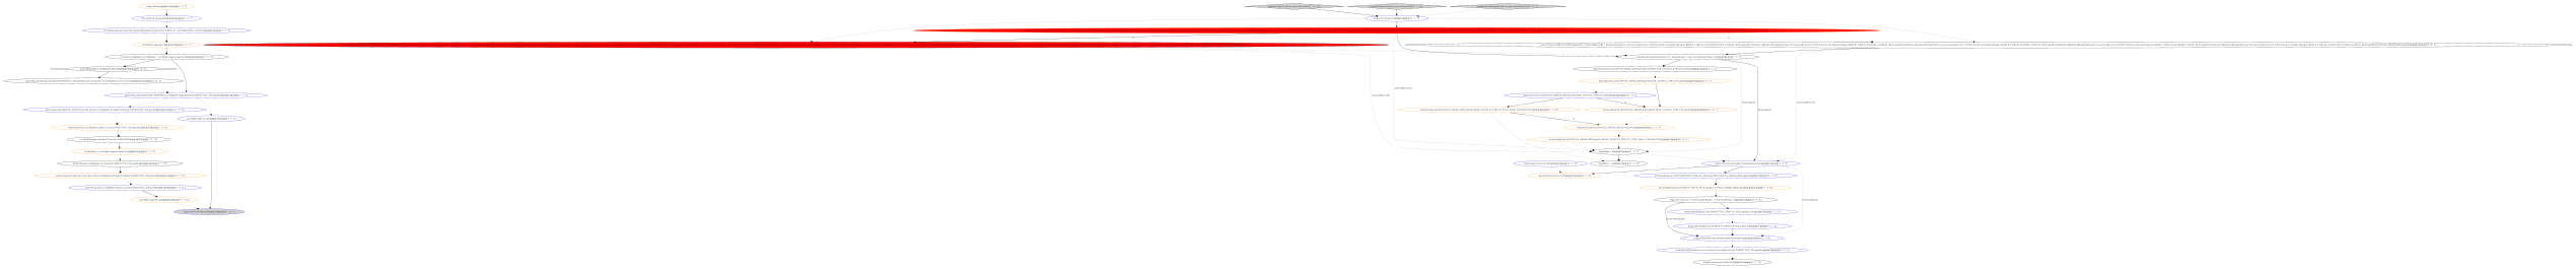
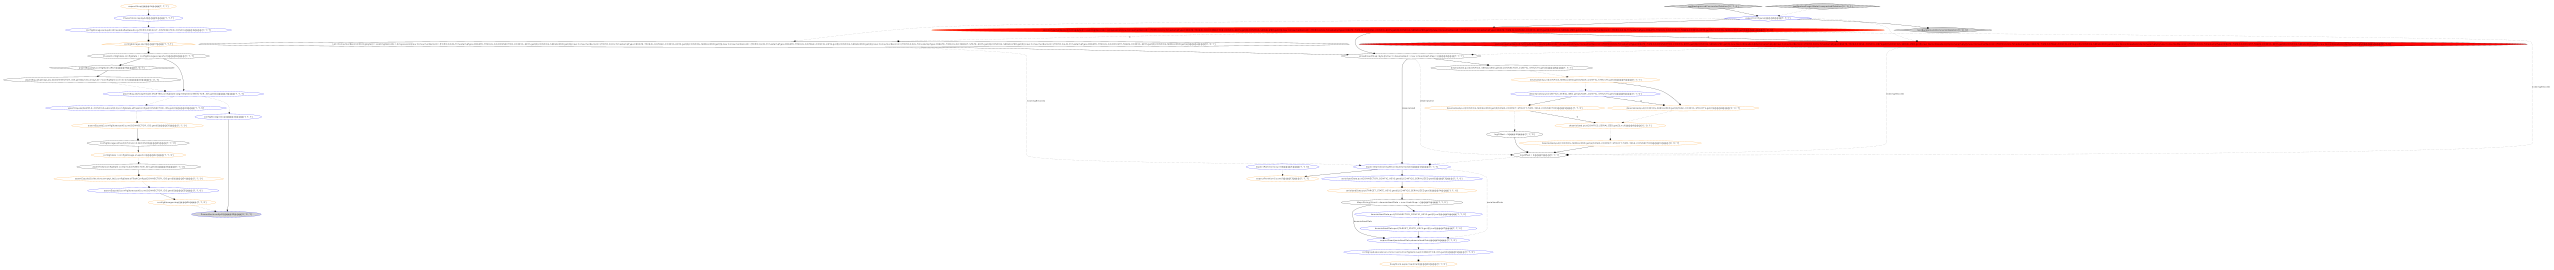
  digraph {
    fontname=Montserrat
    node [color=blue fillcolor=white fontname=Montserrat shape=ellipse style=filled]
    edge [arrowhead=normal fontname=Montserrat style=solid]
    n1 [label="assertEquals(SAMPLE_CONFIGS.subList(0,2),configState.allTaskConfigs(CONNECTOR_IDS.get(0)))@@@29@@@['1', '1', '0']"]
    n2 [color=darkorange label="assertEquals(2,configState.taskCount(CONNECTOR_IDS.get(0)))@@@30@@@['1', '1', '0']"]
    n3 [color=black label="configStorage.refresh(0,TimeUnit.SECONDS)@@@31@@@['1', '1', '0']"]
-   n4 [label="expectConfigure()@@@3@@@['1', '1', '1']"]
+   n4 [label="expectConfigure()@@@3@@@['1', '1', '1']" shape=diamond]
    n5 [color=darkorange fillcolor=red label="List<ConsumerRecord<String,byte((>> existingRecords = Arrays.asList(new ConsumerRecord<>(TOPIC,0,0,0L,TimestampType.CREATE_TIME,0L,0,0,CONNECTOR_CONFIG_KEYS.get(0),CONFIGS_SERIALIZED.get(0)),new ConsumerRecord<>(TOPIC,0,1,0L,TimestampType.CREATE_TIME,0L,0,0,TASK_CONFIG_KEYS.get(0),CONFIGS_SERIALIZED.get(1)),new ConsumerRecord<>(TOPIC,0,2,0L,TimestampType.CREATE_TIME,0L,0,0,TASK_CONFIG_KEYS.get(1),CONFIGS_SERIALIZED.get(2)),new ConsumerRecord<>(TOPIC,0,3,0L,TimestampType.CREATE_TIME,0L,0,0,COMMIT_TASKS_CONFIG_KEYS.get(0),CONFIGS_SERIALIZED.get(3)))@@@4@@@['1', '0', '0']"]
    n6 [color=black fillcolor=red label="List<ConsumerRecord<String,byte((>> existingRecords = Arrays.asList(new ConsumerRecord<>(TOPIC,0,0,0L,TimestampType.CREATE_TIME,0,0,CONNECTOR_CONFIG_KEYS.get(0),CONFIGS_SERIALIZED.get(0),new RecordHeaders(),Optional.empty()),new ConsumerRecord<>(TOPIC,0,1,0L,TimestampType.CREATE_TIME,0,0,TASK_CONFIG_KEYS.get(0),CONFIGS_SERIALIZED.get(1),new RecordHeaders(),Optional.empty()),new ConsumerRecord<>(TOPIC,0,2,0L,TimestampType.CREATE_TIME,0,0,TASK_CONFIG_KEYS.get(1),CONFIGS_SERIALIZED.get(2),new RecordHeaders(),Optional.empty()),new ConsumerRecord<>(TOPIC,0,3,0L,TimestampType.CREATE_TIME,0,0,COMMIT_TASKS_CONFIG_KEYS.get(0),CONFIGS_SERIALIZED.get(3),new RecordHeaders(),Optional.empty()))@@@4@@@['0', '1', '0']"]
    n7 [color=black label="List<ConsumerRecord<String,byte((>> existingRecords = Arrays.asList(new ConsumerRecord<>(TOPIC,0,0,0L,TimestampType.CREATE_TIME,0L,0,0,CONNECTOR_CONFIG_KEYS.get(0),CONFIGS_SERIALIZED.get(0)),new ConsumerRecord<>(TOPIC,0,1,0L,TimestampType.CREATE_TIME,0L,0,0,TASK_CONFIG_KEYS.get(0),CONFIGS_SERIALIZED.get(1)),new ConsumerRecord<>(TOPIC,0,2,0L,TimestampType.CREATE_TIME,0L,0,0,TASK_CONFIG_KEYS.get(1),CONFIGS_SERIALIZED.get(2)),new ConsumerRecord<>(TOPIC,0,3,0L,TimestampType.CREATE_TIME,0L,0,0,TARGET_STATE_KEYS.get(0),CONFIGS_SERIALIZED.get(3)),new ConsumerRecord<>(TOPIC,0,4,0L,TimestampType.CREATE_TIME,0L,0,0,COMMIT_TASKS_CONFIG_KEYS.get(0),CONFIGS_SERIALIZED.get(4)))@@@4@@@['0', '0', '1']"]
    n8 [color=black label="logOffset = 5@@@11@@@['1', '1', '1']"]
    n9 [color=black label="LinkedHashMap<byte((,Struct> deserialized = new LinkedHashMap<>()@@@5@@@['1', '1', '1']"]
    n10 [label="expectStart(existingRecords,deserialized)@@@12@@@['1', '1', '1']"]
    n11 [label="serializedData.put(CONNECTOR_CONFIG_KEYS.get(0),CONFIGS_SERIALIZED.get(0))@@@13@@@['1', '1', '0']"]
    n12 [color=darkorange label="serializedData.put(TARGET_STATE_KEYS.get(0),CONFIGS_SERIALIZED.get(1))@@@14@@@['1', '1', '0']"]
    n13 [color=black label="Map<String,Struct> deserializedData = new HashMap<>()@@@15@@@['1', '1', '0']"]
    n14 [label="deserializedData.put(CONNECTOR_CONFIG_KEYS.get(0),null)@@@16@@@['1', '1', '0']"]
    n15 [label="expectRead(serializedData,deserializedData)@@@18@@@['1', '1', '0']"]
    n16 [label="deserializedData.put(TARGET_STATE_KEYS.get(0),null)@@@17@@@['1', '1', '0']"]
    n17 [label="configUpdateListener.onConnectorConfigRemove(CONNECTOR_IDS.get(0))@@@19@@@['1', '1', '0']"]
    n18 [color=black label="assertEquals(5,configState.offset())@@@19@@@['0', '0', '1']" shape=diamond]
    n19 [color=black label="assertEquals(Arrays.asList(CONNECTOR_IDS.get(0)),new ArrayList<>(configState.connectors()))@@@20@@@['0', '0', '1']"]
    n20 [label="assertEquals(TargetState.STARTED,configState.targetState(CONNECTOR_IDS.get(0)))@@@21@@@['1', '1', '1']"]
    n21 [fillcolor=lightgray label="PowerMock.verifyAll()@@@23@@@['0', '0', '1']"]
    n22 [color=darkorange label="assertEquals(Collections.emptyList(),configState.allTaskConfigs(CONNECTOR_IDS.get(0)))@@@34@@@['1', '1', '0']"]
    n23 [label="assertEquals(0,configState.taskCount(CONNECTOR_IDS.get(0)))@@@35@@@['1', '1', '0']"]
    n24 [color=darkorange label="configStorage.stop()@@@36@@@['1', '1', '0']"]
    n25 [color=darkorange label="configState = configStorage.snapshot()@@@32@@@['1', '1', '0']"]
    n26 [color=black label="assertFalse(configState.contains(CONNECTOR_IDS.get(0)))@@@33@@@['1', '1', '0']"]
    n27 [color=black fillcolor=lightgray label="testBackgroundConnectorDeletion['1', '0', '0']" shape=diamond]
    n28 [color=black label="deserialized.put(CONFIGS_SERIALIZED.get(0),CONNECTOR_CONFIG_STRUCTS.get(0))@@@6@@@['1', '1', '1']"]
    n29 [color=darkorange label="expectPartitionCount(1)@@@13@@@['1', '1', '1']"]
    n30 [color=darkorange label="expectStop()@@@14@@@['1', '1', '1']"]
    n31 [label="PowerMock.replayAll()@@@15@@@['1', '1', '1']"]
    n32 [color=darkorange label="deserialized.put(CONFIGS_SERIALIZED.get(4),TASKS_COMMIT_STRUCT_TWO_TASK_CONNECTOR)@@@10@@@['0', '0', '1']"]
    n33 [label="deserialized.put(CONFIGS_SERIALIZED.get(2),TASK_CONFIG_STRUCTS.get(1))@@@8@@@['1', '1', '0']"]
    n34 [color=darkorange label="deserialized.put(CONFIGS_SERIALIZED.get(2),TASK_CONFIG_STRUCTS.get(0))@@@8@@@['0', '0', '1']"]
    n35 [color=darkorange label="deserialized.put(CONFIGS_SERIALIZED.get(3),TASKS_COMMIT_STRUCT_TWO_TASK_CONNECTOR)@@@9@@@['1', '1', '0']"]
    n36 [color=darkorange label="deserialized.put(CONFIGS_SERIALIZED.get(3),null)@@@9@@@['0', '0', '1']"]
    n37 [color=black label="logOffset = 5@@@10@@@['1', '1', '0']"]
-   n38 [color=black label="EasyMock.expectLastCall()@@@20@@@['1', '1', '0']"]
+   n38 [color=darkorange label="EasyMock.expectLastCall()@@@20@@@['1', '1', '0']"]
    n39 [color=darkorange label="deserialized.put(CONFIGS_SERIALIZED.get(1),TASK_CONFIG_STRUCTS.get(0))@@@7@@@['1', '1', '1']"]
    n40 [color=black fillcolor=lightgray label="testBackgroundConnectorDeletion['0', '1', '0']" shape=diamond]
-   n41 [color=darkorange label="configStorage.start()@@@17@@@['1', '1', '1']"]
+   n41 [color=darkorange label="configStorage.start()@@@17@@@['1', '1', '1']" shape=diamond]
    n42 [color=black label="ClusterConfigState configState = configStorage.snapshot()@@@18@@@['1', '1', '1']"]
    n43 [label="configStorage.stop()@@@22@@@['1', '1', '1']"]
    n44 [color=black fillcolor=lightgray label="testRestoreTargetStateUnexpectedDeletion['0', '0', '1']" shape=diamond]
    n45 [label="expectPartitionCount(1)@@@21@@@['1', '1', '0']"]
    n46 [label="configStorage.setupAndCreateKafkaBasedLog(TOPIC,DEFAULT_DISTRIBUTED_CONFIG)@@@16@@@['1', '1', '1']"]
    n1 -> n2 [arrowhead=box style=dotted]
    n2 -> n3 [arrowhead=box]
    n3 -> n25
    n4 -> n5
    n4 -> n6 [arrowhead=box style=dotted]
    n4 -> n7 [style=dotted]
    n5 -> n6 [label=0]
    n5 -> n7 [arrowhead=box label=0 style=dotted]
    n5 -> n8 [arrowhead=box label=existingRecords style=dotted]
    n5 -> n9 [arrowhead=diamond]
    n6 -> n8 [arrowhead=box label=existingRecords style=dotted]
    n6 -> n9 [arrowhead=diamond style=dotted]
    n7 -> n9
    n7 -> n10 [label=existingRecords style=dotted]
    n8 -> n10 [arrowhead=box style=dotted]
    n9 -> n8 [arrowhead=diamond label=deserialized style=dotted]
    n9 -> n10 [label=deserialized]
    n9 -> n28 [arrowhead=box]
    n10 -> n11
    n10 -> n15 [arrowhead=diamond label=serializedData style=dotted]
    n10 -> n29
    n11 -> n12 [arrowhead=box]
    n12 -> n13
    n13 -> n14 [arrowhead=diamond]
    n13 -> n15 [arrowhead=box label=deserializedData]
    n14 -> n16 [style=dotted]
    n15 -> n17 [style=dotted]
    n16 -> n15 [arrowhead=box]
    n17 -> n38 [arrowhead=box style=dotted]
    n18 -> n19
    n19 -> n20 [arrowhead=box style=dotted]
    n20 -> n1 [style=dotted]
    n20 -> n43 [style=dotted]
    n22 -> n23 [arrowhead=diamond style=dotted]
    n23 -> n24 [arrowhead=diamond]
    n24 -> n21 [arrowhead=diamond style=dotted]
    n25 -> n26 [style=dotted]
    n26 -> n22 [arrowhead=box]
-   n27 -> n4 [arrowhead=box]
+   n4 -> n27 [arrowhead=box]
    n28 -> n39 [style=dotted]
    n30 -> n31 [arrowhead=diamond]
    n31 -> n46 [arrowhead=diamond style=dotted]
    n32 -> n8 [arrowhead=diamond]
    n33 -> n34 [arrowhead=box label=0]
    n33 -> n35 [arrowhead=diamond]
    n34 -> n36 [style=dotted]
    n35 -> n36 [label=0]
    n35 -> n37 [style=dotted]
    n36 -> n32 [arrowhead=diamond style=dotted]
-   n8 -> n37 [arrowhead=box]
+   n37 -> n8 [arrowhead=box]
    n39 -> n33 [style=dotted]
    n39 -> n34 [arrowhead=diamond]
    n40 -> n4 [arrowhead=diamond]
    n41 -> n42 [arrowhead=box]
    n42 -> n18 [arrowhead=diamond]
    n42 -> n20
    n43 -> n21
    n44 -> n4 [style=dotted]
    n45 -> n29 [style=dotted]
    n46 -> n41 [arrowhead=box]
  }
